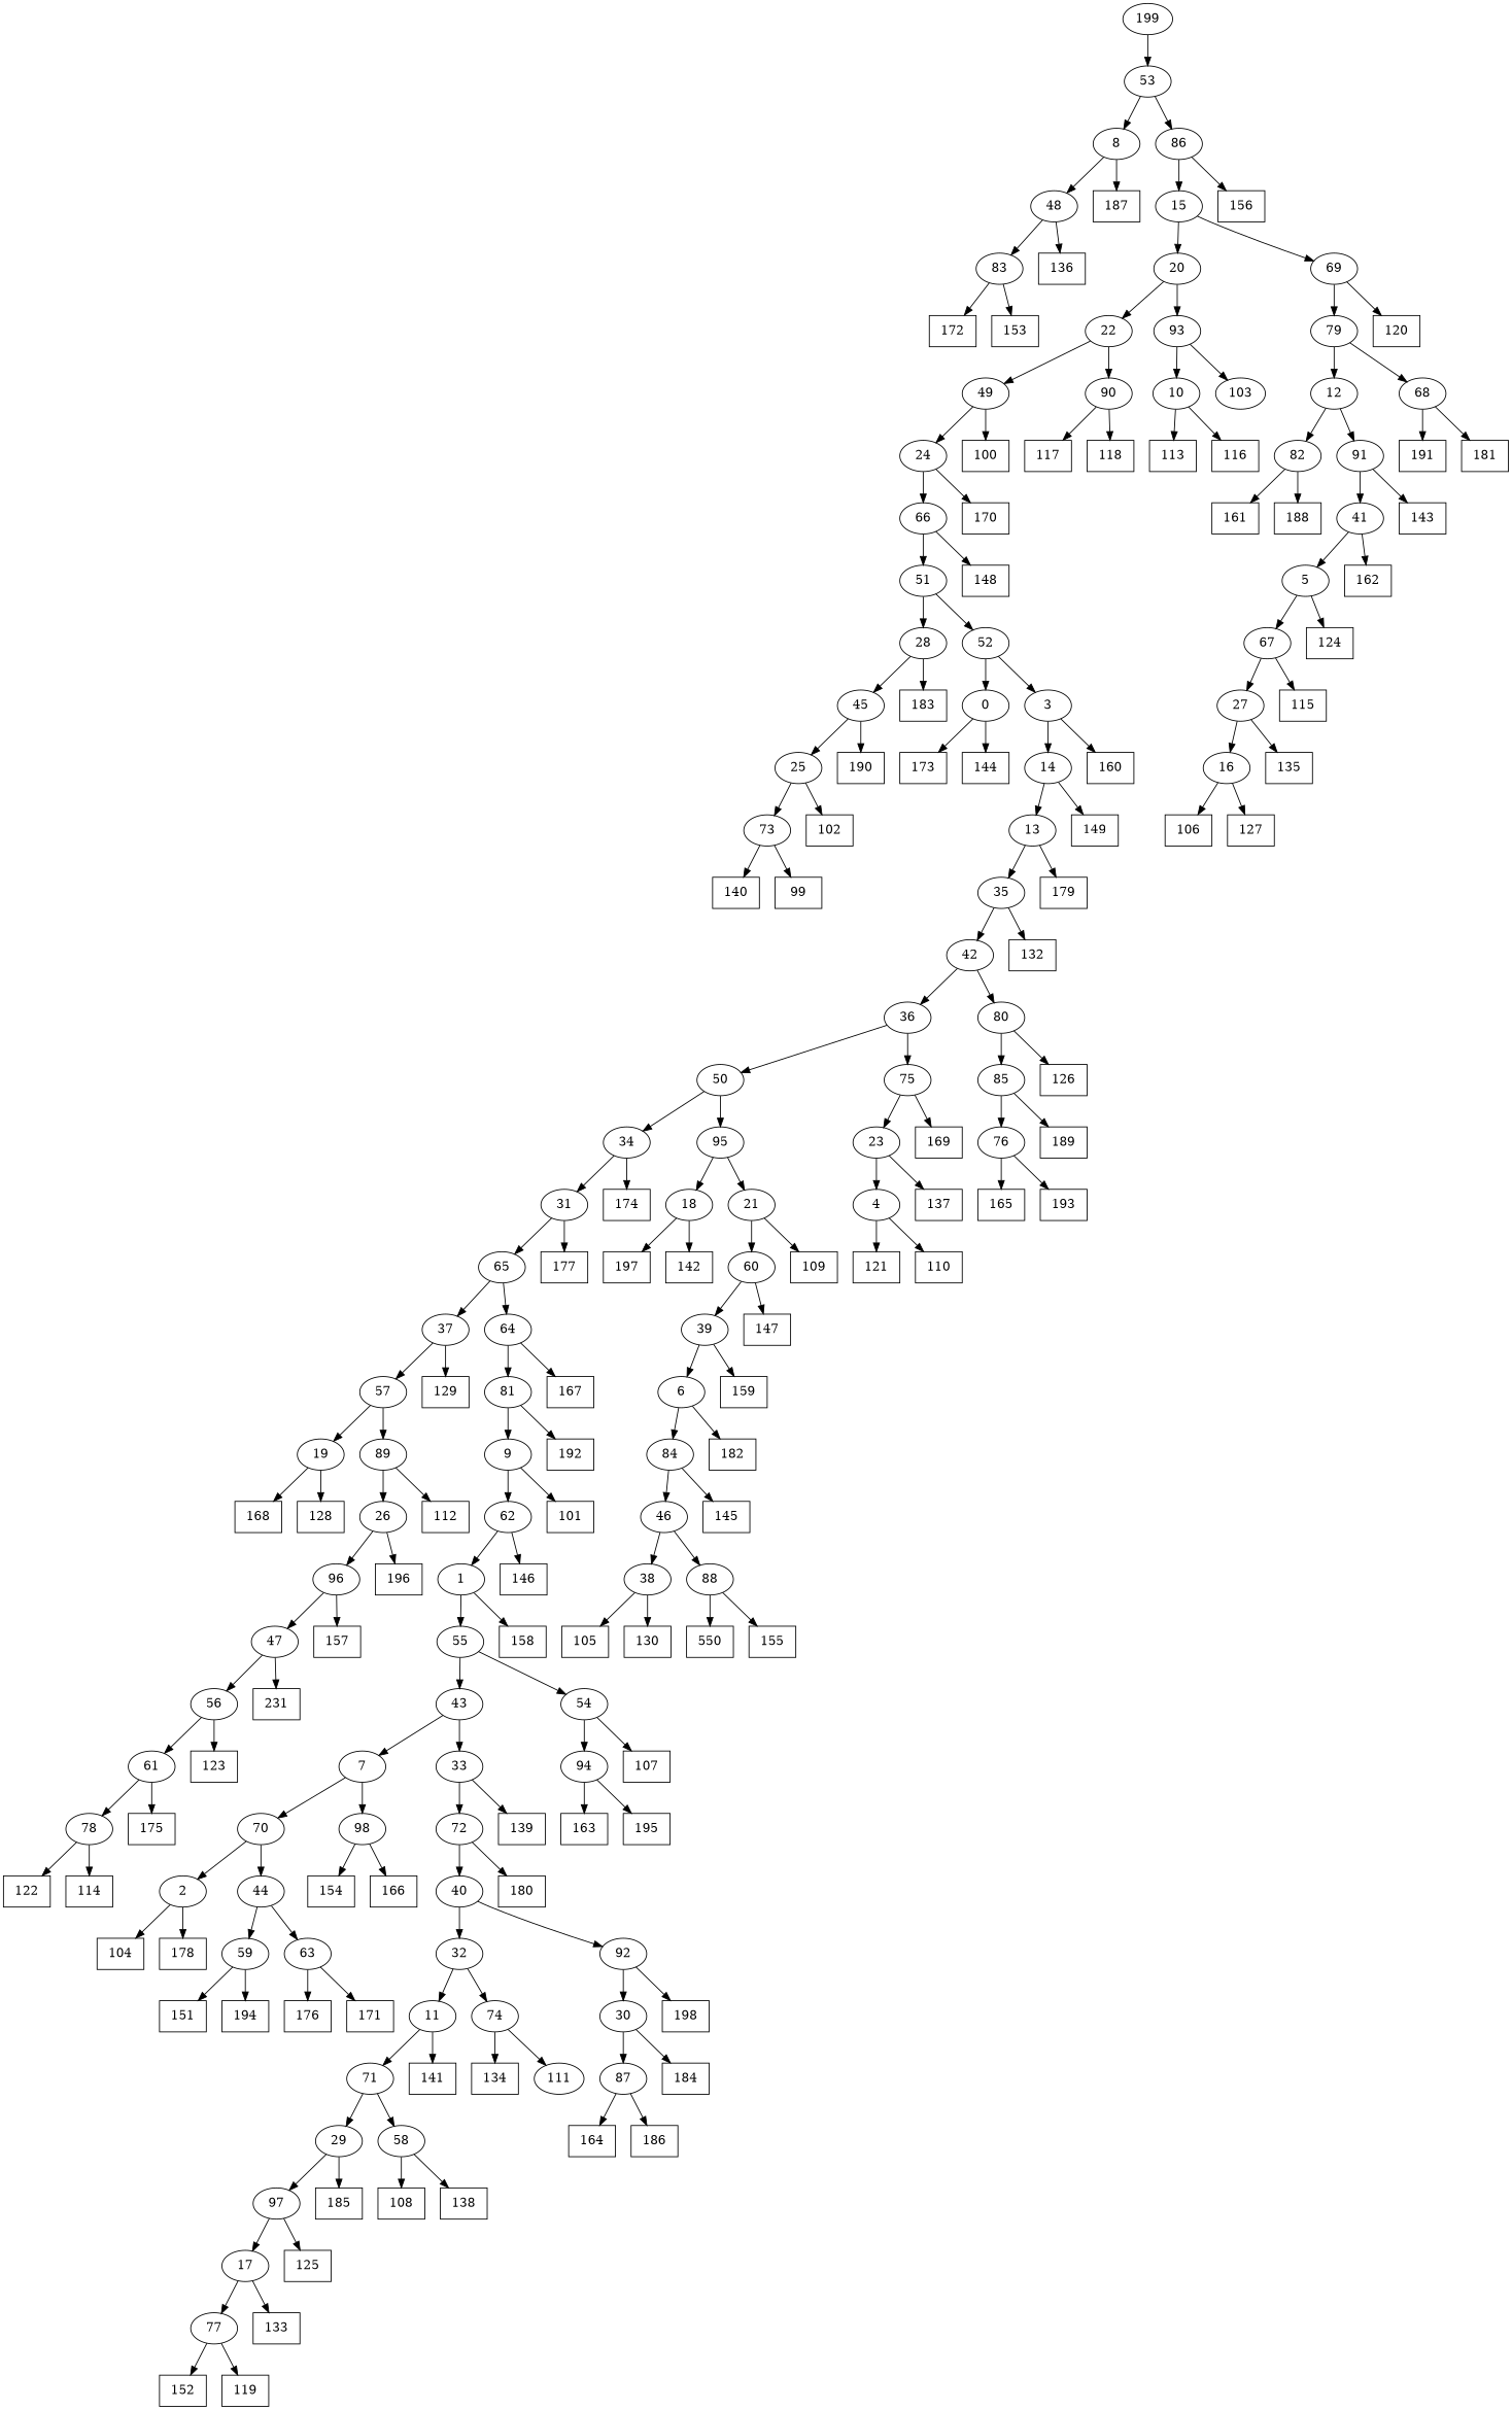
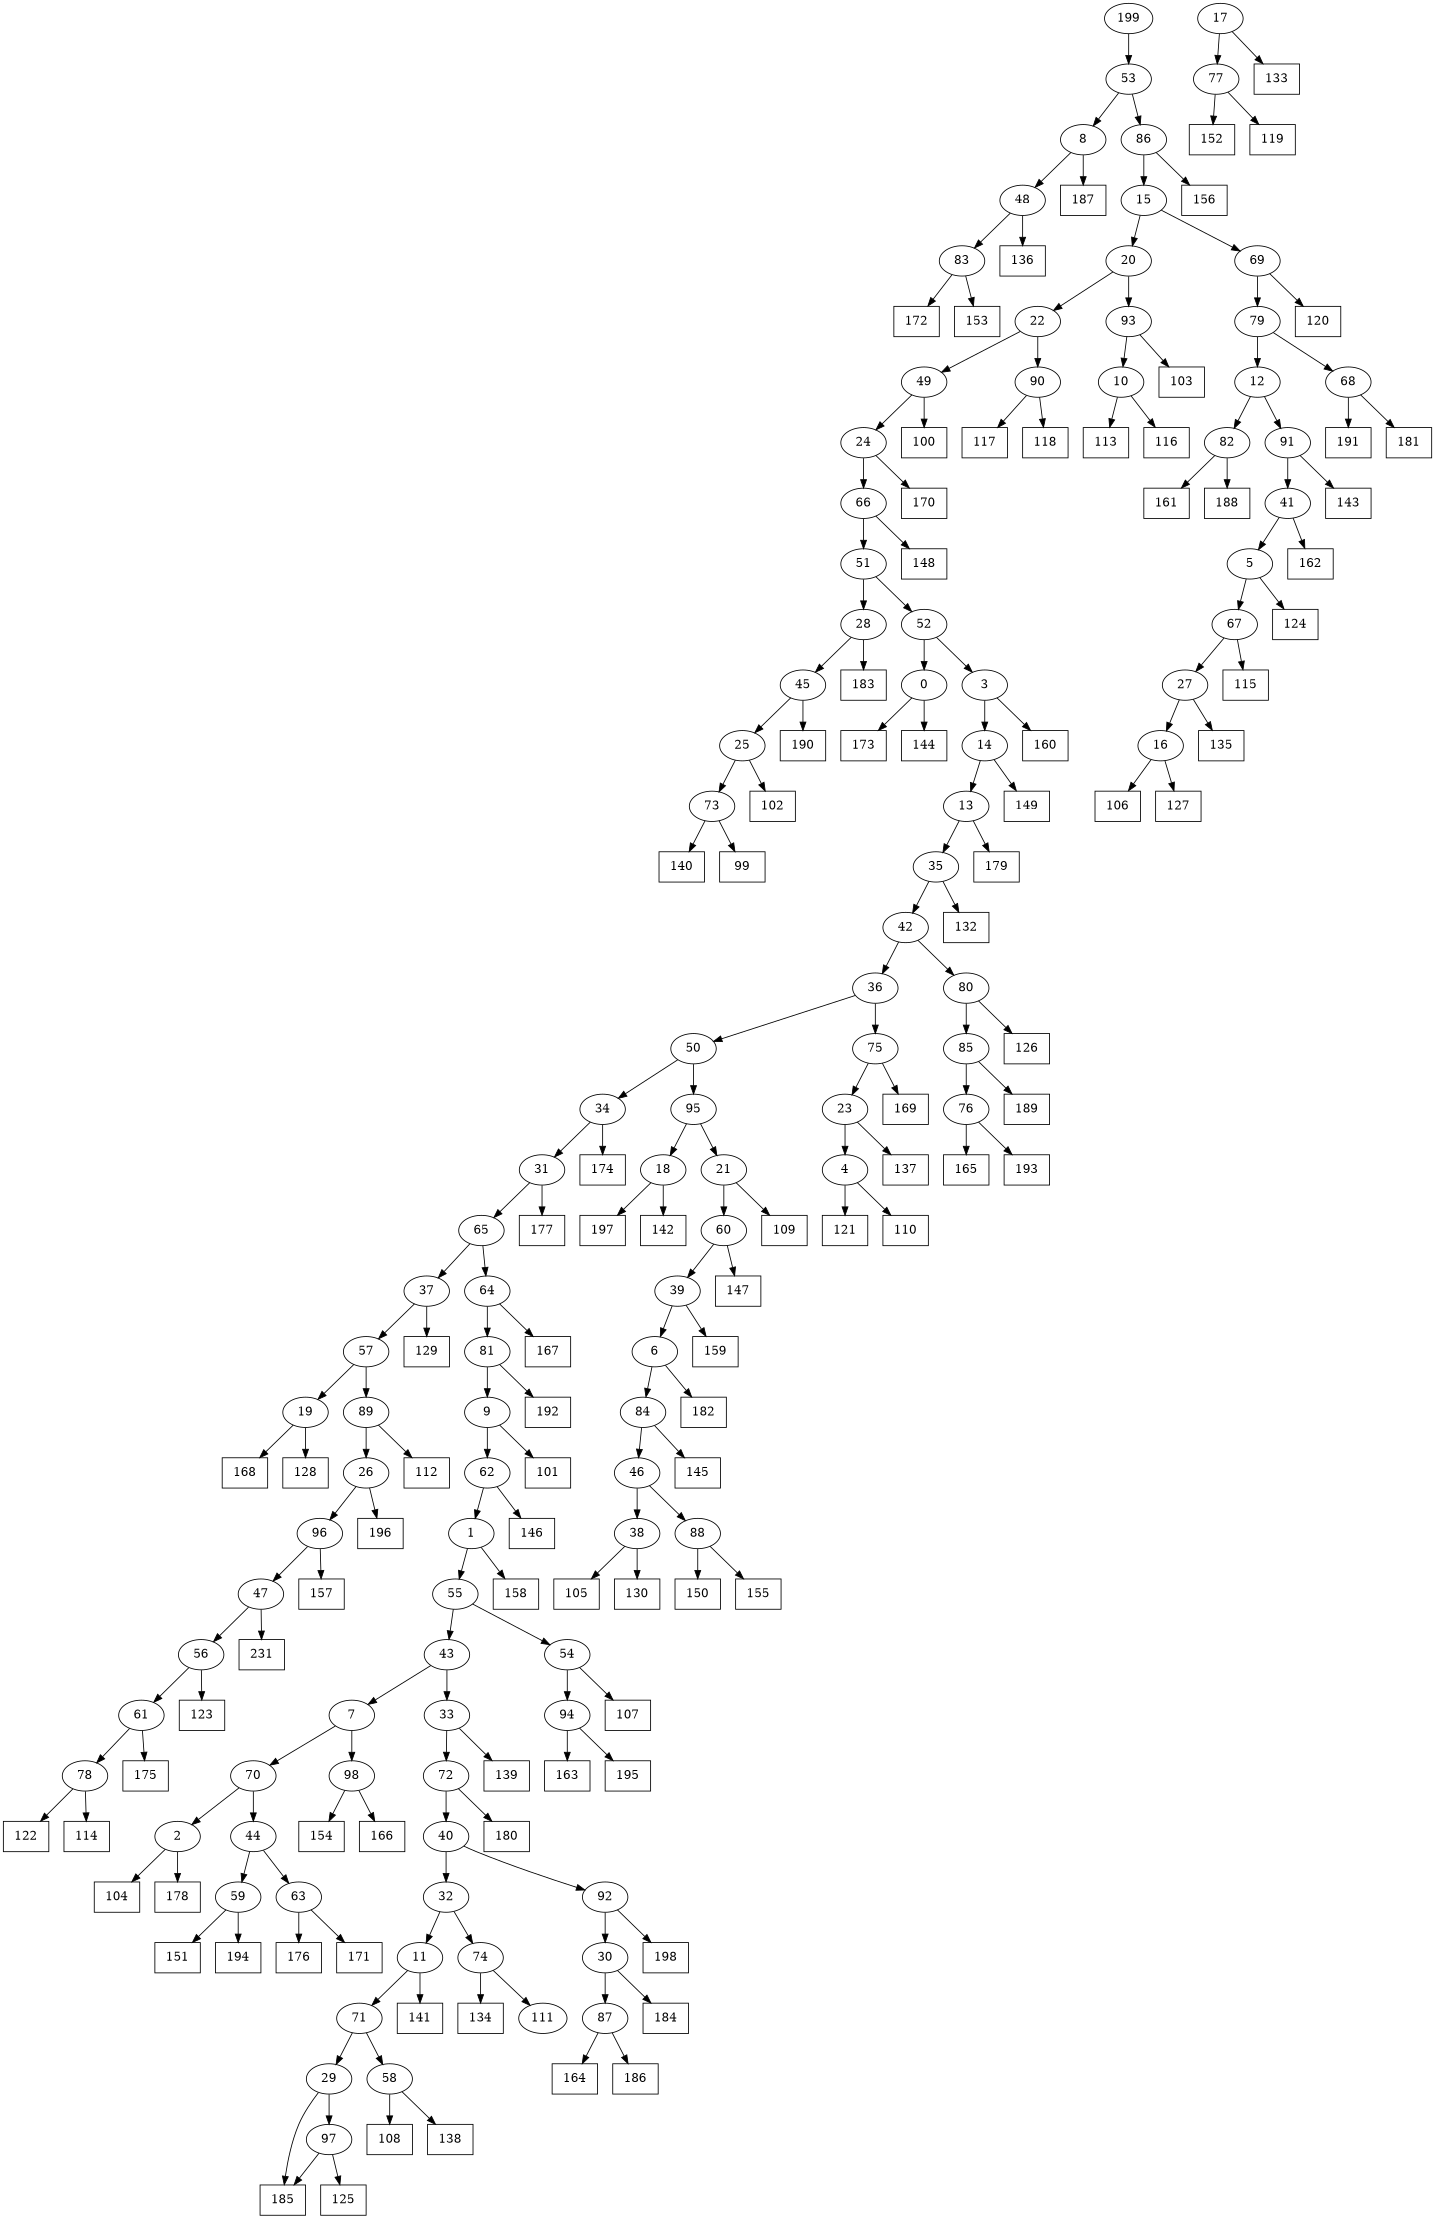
  digraph {
    n1 [label=0]
    n2 [label=173 shape=box]
    n3 [label=144 shape=box]
    n4 [label=1]
    n5 [label=55]
    n6 [label=158 shape=box]
    n7 [label=43]
    n8 [label=54]
    n9 [label=2]
    n10 [label=104 shape=box]
    n11 [label=178 shape=box]
    n12 [label=3]
    n13 [label=14]
    n14 [label=160 shape=box]
    n15 [label=13]
    n16 [label=149 shape=box]
    n17 [label=4]
    n18 [label=121 shape=box]
    n19 [label=110 shape=box]
    n20 [label=5]
    n21 [label=67]
    n22 [label=124 shape=box]
    n23 [label=27]
    n24 [label=115 shape=box]
    n25 [label=6]
    n26 [label=84]
    n27 [label=182 shape=box]
    n28 [label=46]
    n29 [label=145 shape=box]
    n30 [label=7]
    n31 [label=70]
    n32 [label=98]
    n33 [label=44]
    n34 [label=154 shape=box]
    n35 [label=166 shape=box]
    n36 [label=8]
    n37 [label=48]
    n38 [label=187 shape=box]
    n39 [label=83]
    n40 [label=136 shape=box]
    n41 [label=9]
    n42 [label=62]
    n43 [label=101 shape=box]
    n44 [label=146 shape=box]
    n45 [label=10]
    n46 [label=113 shape=box]
    n47 [label=116 shape=box]
    n48 [label=11]
    n49 [label=71]
    n50 [label=141 shape=box]
    n51 [label=29]
    n52 [label=58]
    n53 [label=12]
    n54 [label=82]
    n55 [label=91]
    n56 [label=161 shape=box]
    n57 [label=188 shape=box]
    n58 [label=41]
    n59 [label=143 shape=box]
    n60 [label=35]
    n61 [label=179 shape=box]
    n62 [label=42]
    n63 [label=132 shape=box]
    n64 [label=15]
    n65 [label=20]
    n66 [label=69]
    n67 [label=22]
    n68 [label=93]
    n69 [label=79]
    n70 [label=120 shape=box]
    n71 [label=16]
    n72 [label=106 shape=box]
    n73 [label=127 shape=box]
    n74 [label=17]
    n75 [label=77]
    n76 [label=133 shape=box]
    n77 [label=152 shape=box]
    n78 [label=119 shape=box]
    n79 [label=18]
    n80 [label=197 shape=box]
    n81 [label=142 shape=box]
    n82 [label=19]
    n83 [label=168 shape=box]
    n84 [label=128 shape=box]
    n85 [label=49]
    n86 [label=90]
-   n87 [label=103 shape=ellipse]
+   n87 [label=103 shape=box]
    n88 [label=21]
    n89 [label=60]
    n90 [label=109 shape=box]
    n91 [label=39]
    n92 [label=147 shape=box]
    n93 [label=24]
    n94 [label=100 shape=box]
    n95 [label=117 shape=box]
    n96 [label=118 shape=box]
    n97 [label=23]
    n98 [label=137 shape=box]
    n99 [label=66]
    n100 [label=170 shape=box]
    n101 [label=51]
    n102 [label=148 shape=box]
    n103 [label=25]
    n104 [label=73]
    n105 [label=102 shape=box]
    n106 [label=140 shape=box]
    n107 [label=99 shape=box]
    n108 [label=26]
    n109 [label=96]
    n110 [label=196 shape=box]
    n111 [label=47]
    n112 [label=157 shape=box]
    n113 [label=135 shape=box]
    n114 [label=28]
    n115 [label=45]
    n116 [label=183 shape=box]
    n117 [label=190 shape=box]
    n118 [label=97]
    n119 [label=185 shape=box]
    n120 [label=125 shape=box]
    n121 [label=30]
    n122 [label=87]
    n123 [label=184 shape=box]
    n124 [label=164 shape=box]
    n125 [label=186 shape=box]
    n126 [label=31]
    n127 [label=65]
    n128 [label=177 shape=box]
    n129 [label=37]
    n130 [label=64]
    n131 [label=32]
    n132 [label=74]
    n133 [label=134 shape=box]
    n134 [label=111 shape=ellipse]
    n135 [label=33]
    n136 [label=72]
    n137 [label=139 shape=box]
    n138 [label=40]
    n139 [label=180 shape=box]
    n140 [label=34]
    n141 [label=174 shape=box]
    n142 [label=36]
    n143 [label=80]
    n144 [label=50]
    n145 [label=75]
    n146 [label=95]
    n147 [label=169 shape=box]
    n148 [label=57]
    n149 [label=129 shape=box]
    n150 [label=89]
    n151 [label=38]
    n152 [label=105 shape=box]
    n153 [label=130 shape=box]
    n154 [label=159 shape=box]
    n155 [label=92]
    n156 [label=198 shape=box]
    n157 [label=162 shape=box]
    n158 [label=85]
    n159 [label=126 shape=box]
    n160 [label=59]
    n161 [label=63]
    n162 [label=151 shape=box]
    n163 [label=194 shape=box]
    n164 [label=176 shape=box]
    n165 [label=171 shape=box]
    n166 [label=88]
-   n167 [label=550 shape=box]
+   n167 [label=150 shape=box]
    n168 [label=155 shape=box]
    n169 [label=56]
    n170 [label=231 shape=box]
    n171 [label=61]
    n172 [label=123 shape=box]
    n173 [label=172 shape=box]
    n174 [label=153 shape=box]
    n175 [label=52]
    n176 [label=53]
    n177 [label=86]
    n178 [label=156 shape=box]
    n179 [label=94]
    n180 [label=107 shape=box]
    n181 [label=163 shape=box]
    n182 [label=195 shape=box]
    n183 [label=78]
    n184 [label=175 shape=box]
    n185 [label=112 shape=box]
    n186 [label=108 shape=box]
    n187 [label=138 shape=box]
    n188 [label=122 shape=box]
    n189 [label=114 shape=box]
    n190 [label=81]
    n191 [label=167 shape=box]
    n192 [label=192 shape=box]
    n193 [label=68]
    n194 [label=191 shape=box]
    n195 [label=181 shape=box]
    n196 [label=76]
    n197 [label=165 shape=box]
    n198 [label=193 shape=box]
    n199 [label=189 shape=box]
    n200 [label=199]
    n1 -> n2
    n1 -> n3
    n4 -> n5
    n4 -> n6
    n5 -> n7
    n5 -> n8
    n7 -> n30
    n7 -> n135
    n8 -> n179
    n8 -> n180
    n9 -> n10
    n9 -> n11
    n12 -> n13
    n12 -> n14
    n13 -> n15
    n13 -> n16
    n15 -> n60
    n15 -> n61
    n17 -> n18
    n17 -> n19
    n20 -> n21
    n20 -> n22
    n21 -> n23
    n21 -> n24
    n23 -> n71
    n23 -> n113
    n25 -> n26
    n25 -> n27
    n26 -> n28
    n26 -> n29
    n28 -> n151
    n28 -> n166
    n30 -> n31
    n30 -> n32
    n31 -> n9
    n31 -> n33
    n32 -> n34
    n32 -> n35
    n33 -> n160
    n33 -> n161
    n36 -> n37
    n36 -> n38
    n37 -> n39
    n37 -> n40
    n39 -> n173
    n39 -> n174
    n41 -> n42
    n41 -> n43
    n42 -> n4
    n42 -> n44
    n45 -> n46
    n45 -> n47
    n48 -> n49
    n48 -> n50
    n49 -> n51
    n49 -> n52
    n51 -> n118
    n51 -> n119
    n52 -> n186
    n52 -> n187
    n53 -> n54
    n53 -> n55
    n54 -> n56
    n54 -> n57
    n55 -> n58
    n55 -> n59
    n58 -> n20
    n58 -> n157
    n60 -> n62
    n60 -> n63
    n62 -> n142
    n62 -> n143
    n64 -> n65
    n64 -> n66
    n65 -> n67
    n65 -> n68
    n66 -> n69
    n66 -> n70
    n67 -> n85
    n67 -> n86
    n68 -> n45
    n68 -> n87
    n69 -> n53
    n69 -> n193
    n71 -> n72
    n71 -> n73
    n74 -> n75
    n74 -> n76
    n75 -> n77
    n75 -> n78
    n79 -> n80
    n79 -> n81
    n82 -> n83
    n82 -> n84
    n85 -> n93
    n85 -> n94
    n86 -> n95
    n86 -> n96
    n88 -> n89
    n88 -> n90
    n89 -> n91
    n89 -> n92
    n91 -> n25
    n91 -> n154
    n93 -> n99
    n93 -> n100
    n97 -> n17
    n97 -> n98
    n99 -> n101
    n99 -> n102
    n101 -> n114
    n101 -> n175
    n103 -> n104
    n103 -> n105
    n104 -> n106
    n104 -> n107
    n108 -> n109
    n108 -> n110
    n109 -> n111
    n109 -> n112
    n111 -> n169
    n111 -> n170
    n114 -> n115
    n114 -> n116
    n115 -> n103
    n115 -> n117
-   n118 -> n74
+   n118 -> n119
    n118 -> n120
    n121 -> n122
    n121 -> n123
    n122 -> n124
    n122 -> n125
    n126 -> n127
    n126 -> n128
    n127 -> n129
    n127 -> n130
    n129 -> n148
    n129 -> n149
    n130 -> n190
    n130 -> n191
    n131 -> n48
    n131 -> n132
    n132 -> n133
    n132 -> n134
    n135 -> n136
    n135 -> n137
    n136 -> n138
    n136 -> n139
    n138 -> n131
    n138 -> n155
    n140 -> n126
    n140 -> n141
    n142 -> n144
    n142 -> n145
    n143 -> n158
    n143 -> n159
    n144 -> n140
    n144 -> n146
    n145 -> n97
    n145 -> n147
    n146 -> n79
    n146 -> n88
    n148 -> n82
    n148 -> n150
    n150 -> n108
    n150 -> n185
    n151 -> n152
    n151 -> n153
    n155 -> n121
    n155 -> n156
    n158 -> n196
    n158 -> n199
    n160 -> n162
    n160 -> n163
    n161 -> n164
    n161 -> n165
    n166 -> n167
    n166 -> n168
    n169 -> n171
    n169 -> n172
    n171 -> n183
    n171 -> n184
    n175 -> n1
    n175 -> n12
    n176 -> n36
    n176 -> n177
    n177 -> n64
    n177 -> n178
    n179 -> n181
    n179 -> n182
    n183 -> n188
    n183 -> n189
    n190 -> n41
    n190 -> n192
    n193 -> n194
    n193 -> n195
    n196 -> n197
    n196 -> n198
    n200 -> n176
  }
